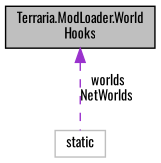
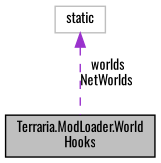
  digraph {
    fontname=Oswald
    node [fontname=Oswald fontsize=10 shape=record style=filled]
    n1 [color=black fillcolor=grey75 fontcolor=black height=0.2 label="Terraria.ModLoader.World\lHooks" width=0.4]
    n2 [color=grey75 fillcolor=white height=0.2 label=static width=0.4]
-   n1 -> n2 [color=darkorchid3 dir=back fontname=Oswald fontsize=10 label=" worlds\nNetWorlds" labelfontname=Helvetica labelfontsize=10 style=dashed]
+   n2 -> n1 [color=darkorchid3 dir=back fontname=Oswald fontsize=10 label=" worlds\nNetWorlds" labelfontname=Helvetica labelfontsize=10 style=dashed]
  }
